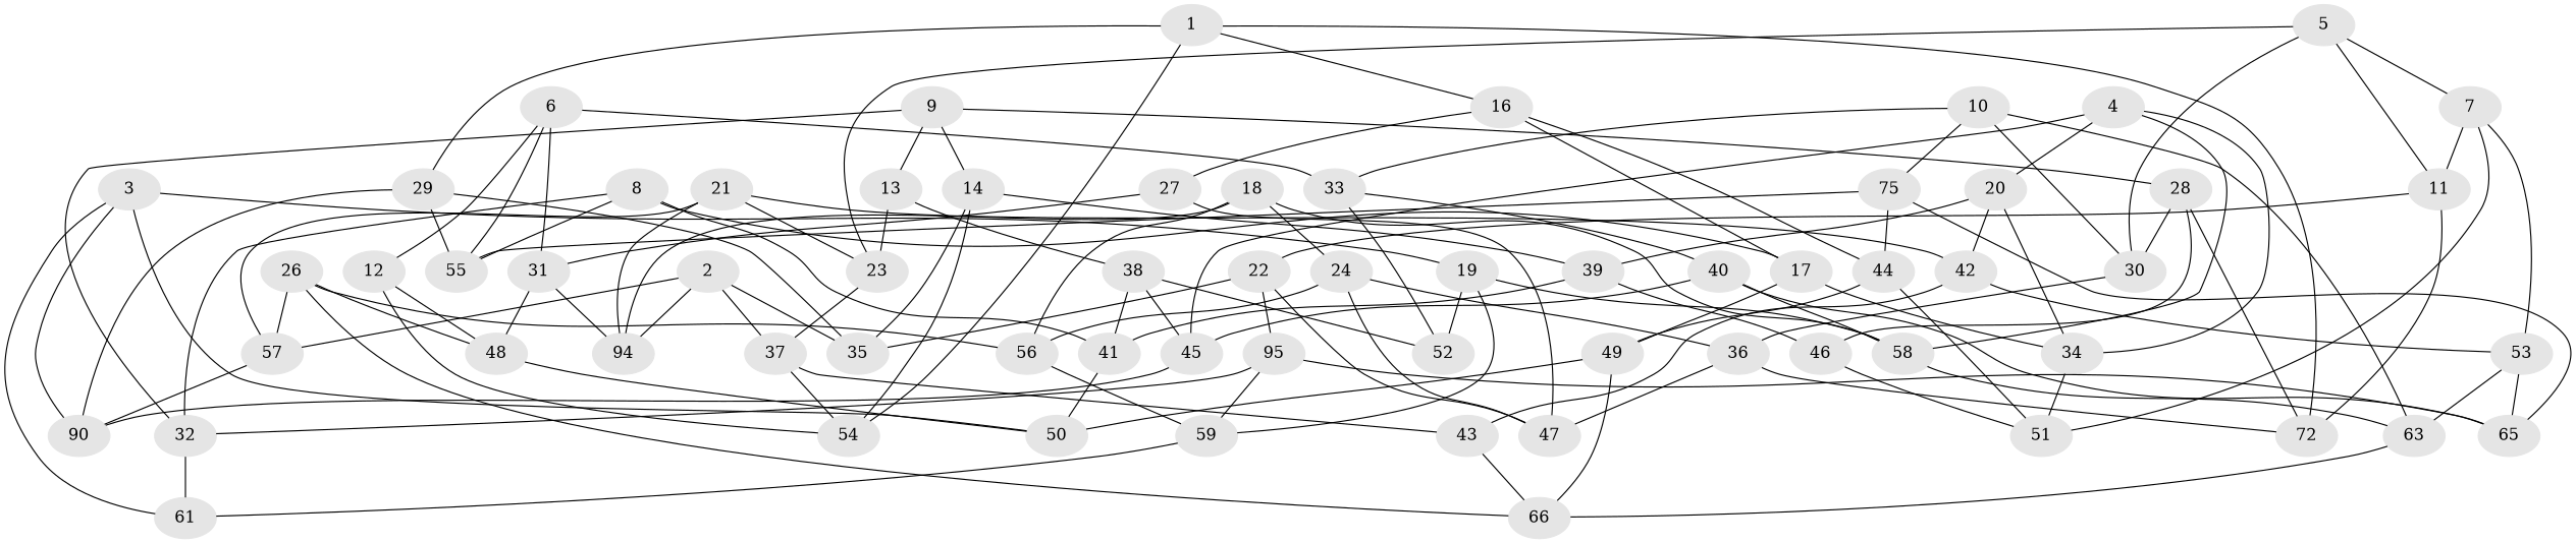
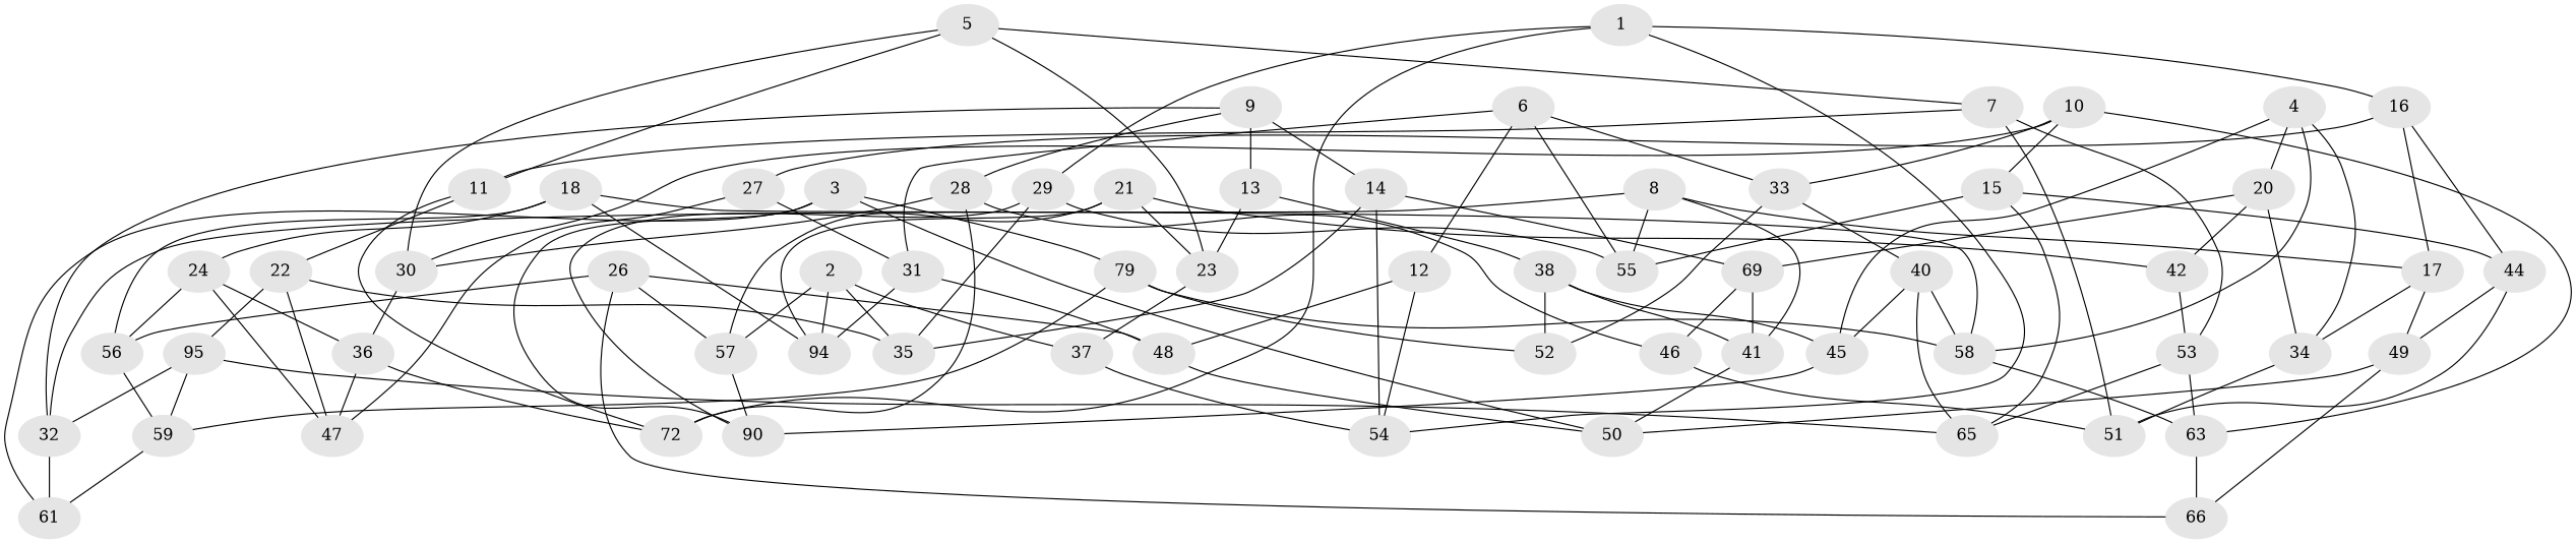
  graph {
    node [color=gray90 style=filled]
    1
    16
    29
    54
    n5 [label=72]
    17
    27
    44
    35
    n10 [label=90]
    55
    2
    37
    57
    n15 [label=94]
-   43
    3
-   19
+   19 [label=79]
    50
    61
    52
    58
    59
    4
    20
    34
    45
-   39
+   39 [label=69]
    42
    51
    5
    7
    11
    23
    30
    53
    22
    36
    6
    12
    31
    33
    48
    40
    63
    65
    8
    32
    41
    49
    9
    13
    14
    28
    38
    46
    10
-   15 [label=75]
+   15
    66
    n60 [label=95]
    47
    18
    24
    56
    21
    26
    1 -- 16
    1 -- 29
    1 -- 54
    1 -- n5
    16 -- 17
    16 -- 27
    16 -- 44
    29 -- 35
    29 -- n10
    29 -- 55
    17 -- 34
    17 -- 49
    27 -- 31
    27 -- 47
    44 -- 51
    44 -- 49
    2 -- 35
    2 -- 37
    2 -- 57
    2 -- n15
    37 -- 54
-   37 -- 43
    57 -- n10
-   43 -- 66
    3 -- n10
    3 -- 19
    3 -- 50
    3 -- 61
    19 -- 52
    19 -- 58
    19 -- 59
    58 -- 63
    59 -- 61
    4 -- 58
    4 -- 20
    4 -- 34
    4 -- 45
    20 -- 34
    20 -- 39
    20 -- 42
    34 -- 51
    45 -- n10
    39 -- 41
    39 -- 46
-   42 -- 43
    42 -- 53
    5 -- 7
    5 -- 11
    5 -- 23
    5 -- 30
    7 -- 51
    7 -- 11
    7 -- 53
    11 -- n5
    11 -- 22
    23 -- 37
    30 -- 36
    53 -- 63
    53 -- 65
    22 -- 35
    22 -- n60
    22 -- 47
    36 -- n5
    36 -- 47
    6 -- 55
    6 -- 12
    6 -- 31
    6 -- 33
    12 -- 54
    12 -- 48
    31 -- n15
    31 -- 48
    33 -- 52
    33 -- 40
    48 -- 50
    40 -- 58
    40 -- 45
    40 -- 65
    63 -- 66
    8 -- 17
    8 -- 55
    8 -- 32
    8 -- 41
    32 -- 61
    41 -- 50
    49 -- 50
    49 -- 66
    9 -- 32
    9 -- 13
    9 -- 14
    9 -- 28
    13 -- 23
    13 -- 38
    14 -- 54
    14 -- 35
    14 -- 39
    28 -- n5
    28 -- 30
    28 -- 46
    38 -- 52
    38 -- 45
    38 -- 41
    46 -- 51
    10 -- 30
    10 -- 33
    10 -- 63
    10 -- 15
    15 -- 44
    15 -- 55
    15 -- 65
    n60 -- 59
    n60 -- 65
    n60 -- 32
    18 -- n15
    18 -- 58
    18 -- 24
    18 -- 56
    24 -- 36
    24 -- 47
    24 -- 56
    56 -- 59
    21 -- 57
    21 -- n15
    21 -- 42
    21 -- 23
    26 -- 57
    26 -- 48
    26 -- 66
    26 -- 56
  }
